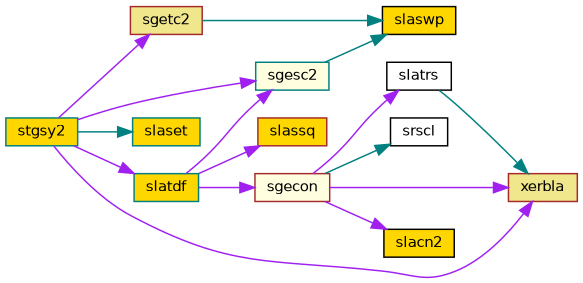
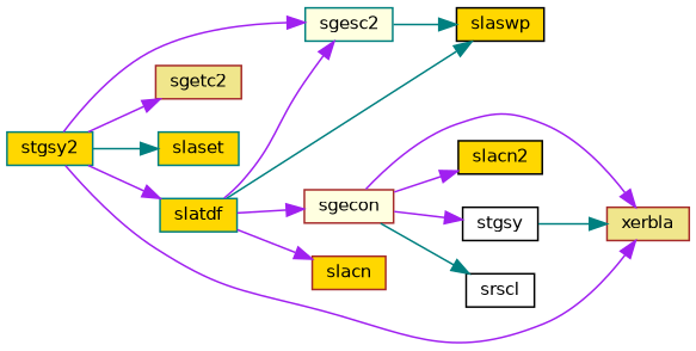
  digraph {
    rankdir=LR
    node [color=teal fillcolor=gold fontname=Helvetica fontsize=10 shape=record style=filled]
    edge [color=purple fontname=Helvetica fontsize=10 labelfontname=Helvetica labelfontsize=10 style=solid]
    n1 [fontcolor=black height=0.2 label=stgsy2 width=0.4]
    n2 [fillcolor=lightyellow height=0.2 label=sgesc2 width=0.4]
    n3 [color=brown fillcolor=khaki height=0.2 label=sgetc2 width=0.4]
    n4 [height=0.2 label=slaset width=0.4]
    n5 [height=0.2 label=slatdf width=0.4]
    n6 [color=brown fillcolor=khaki height=0.2 label=xerbla width=0.4]
    n7 [color=black height=0.2 label=slaswp width=0.4]
    n8 [color=brown fillcolor=lightyellow height=0.2 label=sgecon width=0.4]
-   n9 [color=brown height=0.2 label=slassq width=0.4]
+   n9 [color=brown height=0.2 label=slacn width=0.4]
    n10 [color=black height=0.2 label=slacn2 width=0.4]
-   n11 [color=black fillcolor=white height=0.2 label=slatrs width=0.4]
+   n11 [color=black fillcolor=white height=0.2 label=stgsy width=0.4]
    n12 [color=black fillcolor=white height=0.2 label=srscl width=0.4]
    n1 -> n2
    n1 -> n3
    n1 -> n4 [color=teal]
    n1 -> n5
    n1 -> n6
    n2 -> n7 [color=teal]
    n5 -> n2
-   n3 -> n7 [color=teal]
+   n5 -> n7 [color=teal]
    n5 -> n8
    n5 -> n9
    n8 -> n6
    n8 -> n10
    n8 -> n11
    n8 -> n12 [color=teal]
    n11 -> n6 [color=teal]
  }
